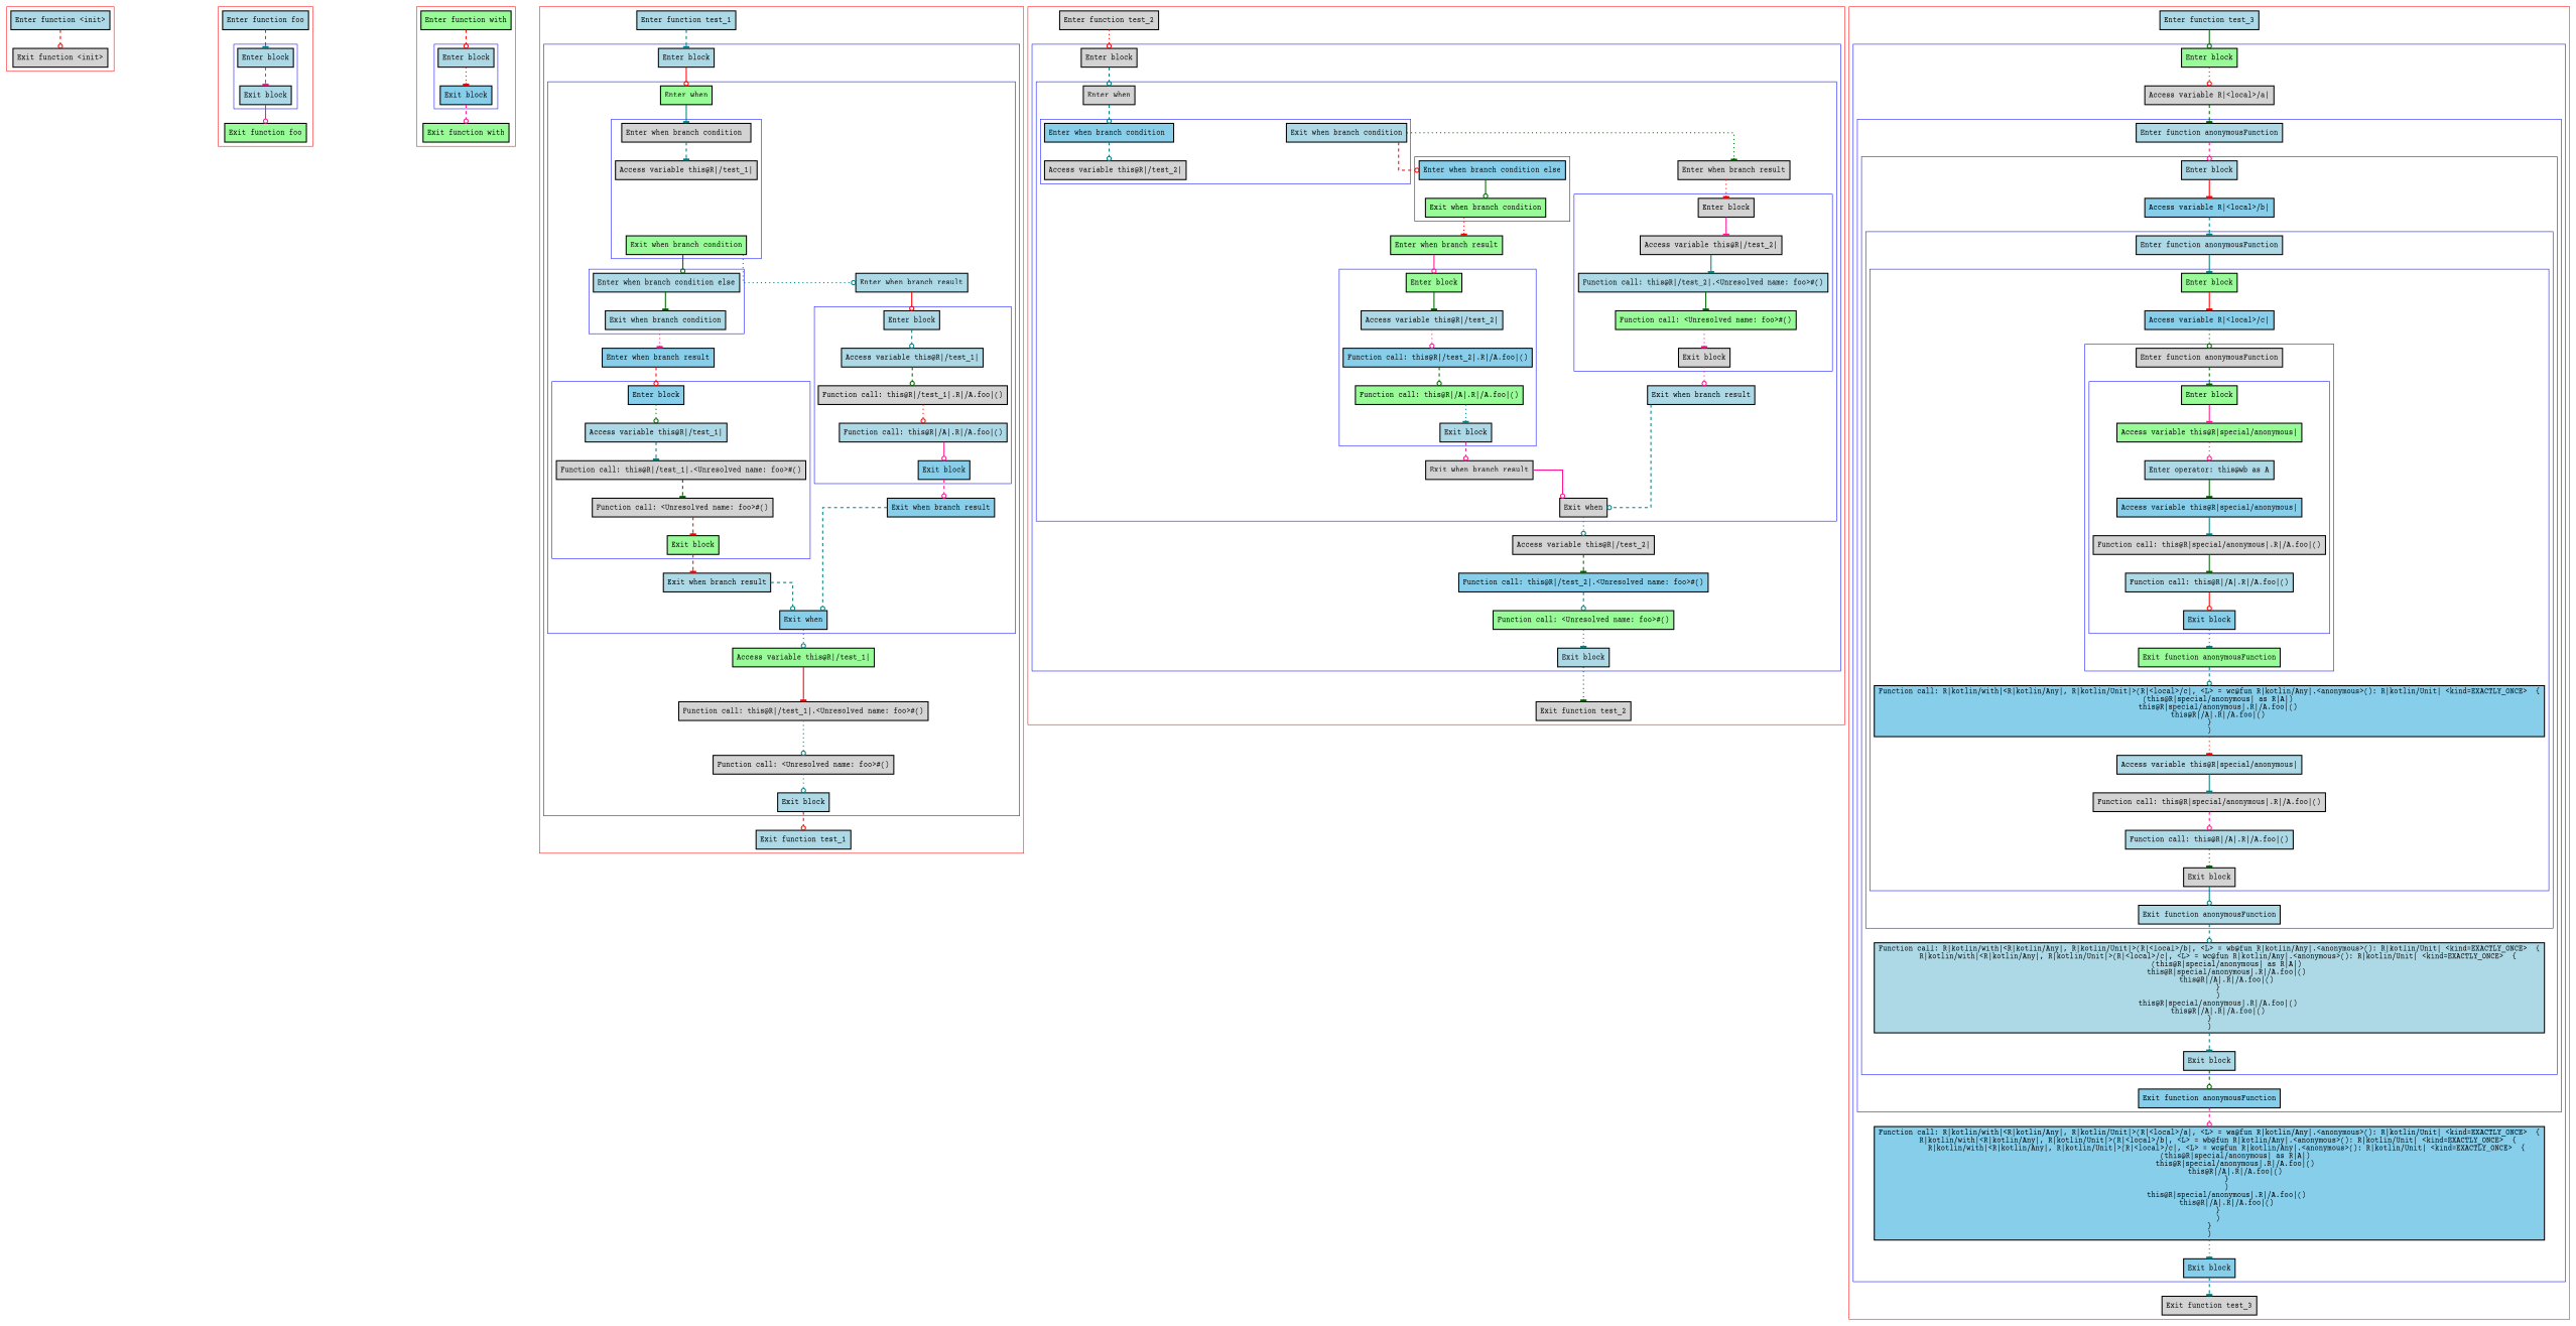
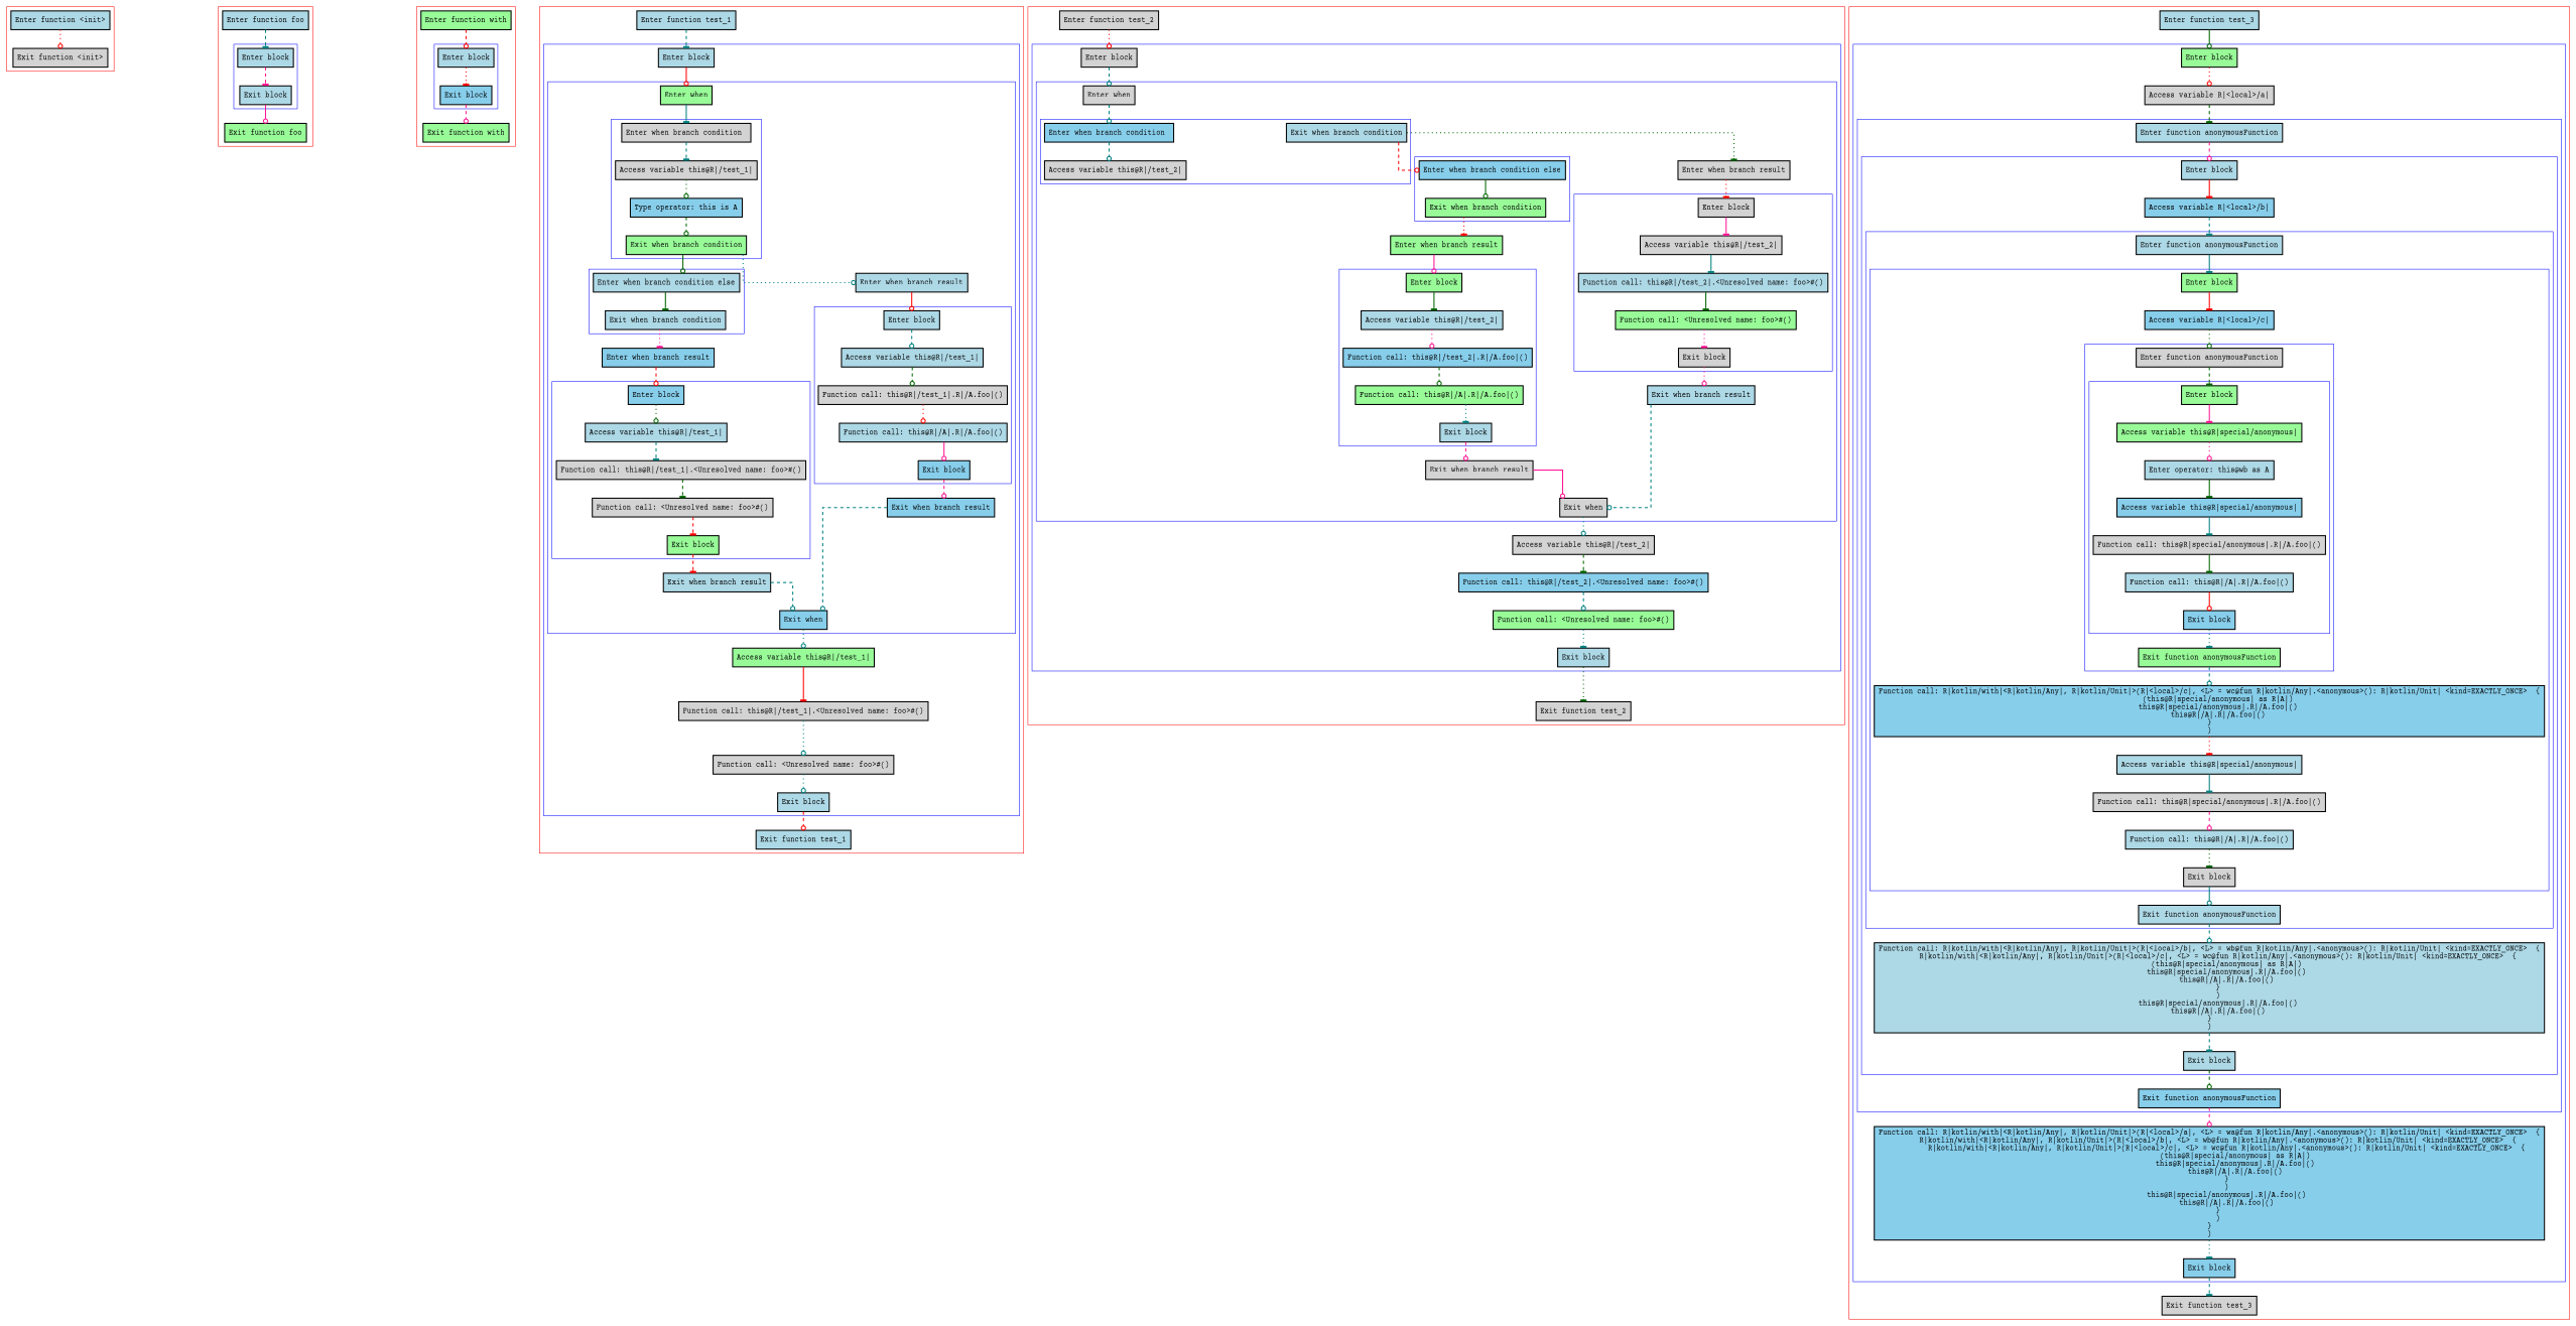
  digraph {
    fontname="Courier Prime"
    nodesep=3
    splines=ortho
    node [fillcolor=lightblue fontname="Courier Prime" penwidth=2 shape=box style=filled]
    edge [arrowhead=odot color=teal fontname="Courier Prime" penwidth=2 style=dashed]
    n1 [label="Enter function <init>"]
    n2 [fillcolor=lightgrey label="Exit function <init>"]
    n3 [label="Enter block"]
    n4 [label="Exit block"]
    n5 [label="Enter function foo"]
    n6 [fillcolor=palegreen label="Exit function foo"]
    n7 [label="Enter block"]
    n8 [fillcolor=skyblue label="Exit block"]
    n9 [fillcolor=palegreen label="Enter function with"]
    n10 [fillcolor=palegreen label="Exit function with"]
    n11 [fillcolor=lightgrey label="Enter when branch condition "]
    n12 [fillcolor=lightgrey label="Access variable this@R|/test_1|"]
+   n13 [fillcolor=skyblue label="Type operator: this is A"]
    n14 [fillcolor=palegreen label="Exit when branch condition"]
    n15 [label="Enter when branch condition else"]
    n16 [label="Exit when branch condition"]
    n17 [fillcolor=skyblue label="Enter block"]
    n18 [label="Access variable this@R|/test_1|"]
    n19 [fillcolor=lightgrey label="Function call: this@R|/test_1|.<Unresolved name: foo>#()"]
    n20 [fillcolor=lightgrey label="Function call: <Unresolved name: foo>#()"]
    n21 [fillcolor=palegreen label="Exit block"]
    n22 [label="Enter block"]
    n23 [label="Access variable this@R|/test_1|"]
    n24 [fillcolor=lightgrey label="Function call: this@R|/test_1|.R|/A.foo|()"]
    n25 [label="Function call: this@R|/A|.R|/A.foo|()"]
    n26 [fillcolor=skyblue label="Exit block"]
    n27 [fillcolor=palegreen label="Enter when"]
    n28 [fillcolor=skyblue label="Enter when branch result"]
    n29 [label="Exit when branch result"]
    n30 [label="Enter when branch result"]
    n31 [fillcolor=skyblue label="Exit when branch result"]
    n32 [fillcolor=skyblue label="Exit when"]
    n33 [label="Enter block"]
    n34 [fillcolor=palegreen label="Access variable this@R|/test_1|"]
    n35 [fillcolor=lightgrey label="Function call: this@R|/test_1|.<Unresolved name: foo>#()"]
    n36 [fillcolor=lightgrey label="Function call: <Unresolved name: foo>#()"]
    n37 [label="Exit block"]
    n38 [label="Enter function test_1"]
    n39 [label="Exit function test_1"]
    n40 [fillcolor=skyblue label="Enter when branch condition "]
    n41 [fillcolor=lightgrey label="Access variable this@R|/test_2|"]
    n42 [label="Exit when branch condition"]
    n43 [fillcolor=skyblue label="Enter when branch condition else"]
    n44 [fillcolor=palegreen label="Exit when branch condition"]
    n45 [fillcolor=palegreen label="Enter block"]
    n46 [label="Access variable this@R|/test_2|"]
    n47 [fillcolor=skyblue label="Function call: this@R|/test_2|.R|/A.foo|()"]
    n48 [fillcolor=palegreen label="Function call: this@R|/A|.R|/A.foo|()"]
    n49 [label="Exit block"]
    n50 [fillcolor=lightgrey label="Enter block"]
    n51 [fillcolor=lightgrey label="Access variable this@R|/test_2|"]
    n52 [label="Function call: this@R|/test_2|.<Unresolved name: foo>#()"]
    n53 [fillcolor=palegreen label="Function call: <Unresolved name: foo>#()"]
    n54 [fillcolor=lightgrey label="Exit block"]
    n55 [fillcolor=lightgrey label="Enter when"]
    n56 [fillcolor=palegreen label="Enter when branch result"]
    n57 [fillcolor=lightgrey label="Exit when branch result"]
    n58 [fillcolor=lightgrey label="Enter when branch result"]
    n59 [label="Exit when branch result"]
    n60 [fillcolor=lightgrey label="Exit when"]
    n61 [fillcolor=lightgrey label="Enter block"]
    n62 [fillcolor=lightgrey label="Access variable this@R|/test_2|"]
    n63 [fillcolor=skyblue label="Function call: this@R|/test_2|.<Unresolved name: foo>#()"]
    n64 [fillcolor=palegreen label="Function call: <Unresolved name: foo>#()"]
    n65 [label="Exit block"]
    n66 [fillcolor=lightgrey label="Enter function test_2"]
    n67 [fillcolor=lightgrey label="Exit function test_2"]
    n68 [fillcolor=palegreen label="Enter block"]
    n69 [fillcolor=palegreen label="Access variable this@R|special/anonymous|"]
    n70 [label="Enter operator: this@wb as A"]
    n71 [fillcolor=skyblue label="Access variable this@R|special/anonymous|"]
    n72 [fillcolor=lightgrey label="Function call: this@R|special/anonymous|.R|/A.foo|()"]
    n73 [label="Function call: this@R|/A|.R|/A.foo|()"]
    n74 [fillcolor=skyblue label="Exit block"]
    n75 [fillcolor=lightgrey label="Enter function anonymousFunction"]
    n76 [fillcolor=palegreen label="Exit function anonymousFunction"]
    n77 [fillcolor=palegreen label="Enter block"]
    n78 [fillcolor=skyblue label="Access variable R|<local>/c|"]
    n79 [fillcolor=skyblue label="Function call: R|kotlin/with|<R|kotlin/Any|, R|kotlin/Unit|>(R|<local>/c|, <L> = wc@fun R|kotlin/Any|.<anonymous>(): R|kotlin/Unit| <kind=EXACTLY_ONCE>  {\n    (this@R|special/anonymous| as R|A|)\n    this@R|special/anonymous|.R|/A.foo|()\n    this@R|/A|.R|/A.foo|()\n}\n)"]
    n80 [label="Access variable this@R|special/anonymous|"]
    n81 [fillcolor=lightgrey label="Function call: this@R|special/anonymous|.R|/A.foo|()"]
    n82 [label="Function call: this@R|/A|.R|/A.foo|()"]
    n83 [fillcolor=lightgrey label="Exit block"]
    n84 [label="Enter function anonymousFunction"]
    n85 [label="Exit function anonymousFunction"]
    n86 [label="Enter block"]
    n87 [fillcolor=skyblue label="Access variable R|<local>/b|"]
    n88 [label="Function call: R|kotlin/with|<R|kotlin/Any|, R|kotlin/Unit|>(R|<local>/b|, <L> = wb@fun R|kotlin/Any|.<anonymous>(): R|kotlin/Unit| <kind=EXACTLY_ONCE>  {\n    R|kotlin/with|<R|kotlin/Any|, R|kotlin/Unit|>(R|<local>/c|, <L> = wc@fun R|kotlin/Any|.<anonymous>(): R|kotlin/Unit| <kind=EXACTLY_ONCE>  {\n        (this@R|special/anonymous| as R|A|)\n        this@R|special/anonymous|.R|/A.foo|()\n        this@R|/A|.R|/A.foo|()\n    }\n    )\n    this@R|special/anonymous|.R|/A.foo|()\n    this@R|/A|.R|/A.foo|()\n}\n)"]
    n89 [label="Exit block"]
    n90 [label="Enter function anonymousFunction"]
    n91 [fillcolor=skyblue label="Exit function anonymousFunction"]
    n92 [fillcolor=palegreen label="Enter block"]
    n93 [fillcolor=lightgrey label="Access variable R|<local>/a|"]
    n94 [fillcolor=skyblue label="Function call: R|kotlin/with|<R|kotlin/Any|, R|kotlin/Unit|>(R|<local>/a|, <L> = wa@fun R|kotlin/Any|.<anonymous>(): R|kotlin/Unit| <kind=EXACTLY_ONCE>  {\n    R|kotlin/with|<R|kotlin/Any|, R|kotlin/Unit|>(R|<local>/b|, <L> = wb@fun R|kotlin/Any|.<anonymous>(): R|kotlin/Unit| <kind=EXACTLY_ONCE>  {\n        R|kotlin/with|<R|kotlin/Any|, R|kotlin/Unit|>(R|<local>/c|, <L> = wc@fun R|kotlin/Any|.<anonymous>(): R|kotlin/Unit| <kind=EXACTLY_ONCE>  {\n            (this@R|special/anonymous| as R|A|)\n            this@R|special/anonymous|.R|/A.foo|()\n            this@R|/A|.R|/A.foo|()\n        }\n        )\n        this@R|special/anonymous|.R|/A.foo|()\n        this@R|/A|.R|/A.foo|()\n    }\n    )\n}\n)"]
    n95 [fillcolor=skyblue label="Exit block"]
    n96 [label="Enter function test_3"]
    n97 [fillcolor=lightgrey label="Exit function test_3"]
    subgraph cluster_1 {
      color=red
      n1
      n2
    }
    subgraph cluster_2 {
      color=red
      n5
      n6
      subgraph cluster_3 {
        color=blue
        n3
        n4
      }
    }
    subgraph cluster_4 {
      color=red
      n9
      n10
      subgraph cluster_5 {
        color=blue
        n7
        n8
      }
    }
    subgraph cluster_6 {
      color=red
      n38
      n39
      subgraph cluster_7 {
        color=blue
        n33
        n34
        n35
        n36
        n37
        subgraph cluster_8 {
          color=blue
          n27
          n28
          n29
          n30
          n31
          n32
          subgraph cluster_9 {
            color=blue
            n11
            n12
+           n13
            n14
          }
          subgraph cluster_10 {
            color=blue
            n15
            n16
          }
          subgraph cluster_11 {
            color=blue
            n17
            n18
            n19
            n20
            n21
          }
          subgraph cluster_12 {
            color=blue
            n22
            n23
            n24
            n25
            n26
          }
        }
      }
    }
    subgraph cluster_13 {
      color=red
      n66
      n67
      subgraph cluster_14 {
        color=blue
        n61
        n62
        n63
        n64
        n65
        subgraph cluster_15 {
          color=blue
          n55
          n56
          n57
          n58
          n59
          n60
          subgraph cluster_16 {
            color=blue
            n40
            n41
            n42
          }
          subgraph cluster_17 {
            color=blue
            n43
            n44
          }
          subgraph cluster_18 {
            color=blue
            n45
            n46
            n47
            n48
            n49
          }
          subgraph cluster_19 {
            color=blue
            n50
            n51
            n52
            n53
            n54
          }
        }
      }
    }
    subgraph cluster_20 {
      color=red
      n96
      n97
      subgraph cluster_21 {
        color=blue
        n92
        n93
        n94
        n95
        subgraph cluster_22 {
          color=blue
          n90
          n91
          subgraph cluster_23 {
            color=blue
            n86
            n87
            n88
            n89
            subgraph cluster_24 {
              color=blue
              n84
              n85
              subgraph cluster_25 {
                color=blue
                n77
                n78
                n79
                n80
                n81
                n82
                n83
                subgraph cluster_26 {
                  color=blue
                  n75
                  n76
                  subgraph cluster_27 {
                    color=blue
                    n68
                    n69
                    n70
                    n71
                    n72
                    n73
                    n74
                  }
                }
              }
            }
          }
        }
      }
    }
-   n1 -> n2 [color=red]
+   n1 -> n2 [color=red style=dotted]
    n3 -> n4 [arrowhead=tee color=deeppink]
    n4 -> n6 [color=deeppink style=bold]
    n5 -> n3 [arrowhead=tee]
    n7 -> n8 [arrowhead=tee color=red style=dotted]
    n8 -> n10 [color=deeppink]
    n9 -> n7 [color=red]
    n11 -> n12 [arrowhead=tee]
+   n12 -> n13 [color=darkgreen style=dotted]
+   n13 -> n14 [color=darkgreen]
    n14 -> n15 [color=darkgreen style=bold]
    n14 -> n30 [style=dotted]
    n15 -> n16 [arrowhead=tee color=darkgreen style=bold]
    n16 -> n28 [arrowhead=tee color=deeppink style=dotted]
    n17 -> n18 [color=darkgreen style=dotted]
    n18 -> n19 [arrowhead=tee]
    n19 -> n20 [arrowhead=tee color=darkgreen]
    n20 -> n21 [arrowhead=tee color=red]
    n21 -> n29 [arrowhead=tee color=red]
    n22 -> n23
    n23 -> n24 [color=darkgreen]
    n24 -> n25 [color=red style=dotted]
    n25 -> n26 [color=deeppink style=bold]
    n26 -> n31 [color=deeppink]
    n27 -> n11 [arrowhead=tee style=bold]
    n28 -> n17 [color=red]
    n29 -> n32
    n30 -> n22 [color=red style=bold]
    n31 -> n32
    n32 -> n34 [style=dotted]
    n33 -> n27 [color=red style=bold]
    n34 -> n35 [arrowhead=tee color=red style=bold]
    n35 -> n36 [style=dotted]
    n36 -> n37 [style=dotted]
    n37 -> n39 [color=red]
    n38 -> n33 [arrowhead=tee]
    n40 -> n41
    n42 -> n43 [color=red]
    n42 -> n58 [arrowhead=tee color=darkgreen style=dotted]
    n43 -> n44 [color=darkgreen style=bold]
    n44 -> n56 [arrowhead=tee color=red style=dotted]
    n45 -> n46 [arrowhead=tee color=darkgreen style=bold]
    n46 -> n47 [color=deeppink style=dotted]
    n47 -> n48 [color=darkgreen]
    n48 -> n49 [arrowhead=tee style=dotted]
    n49 -> n57 [color=deeppink]
    n50 -> n51 [arrowhead=tee color=deeppink style=bold]
    n51 -> n52 [arrowhead=tee style=bold]
    n52 -> n53 [arrowhead=tee color=darkgreen style=bold]
    n53 -> n54 [arrowhead=tee color=deeppink style=dotted]
    n54 -> n59 [color=deeppink style=dotted]
    n55 -> n40
    n56 -> n45 [color=deeppink style=bold]
    n57 -> n60 [color=deeppink style=bold]
    n58 -> n50 [arrowhead=tee color=red style=dotted]
    n59 -> n60
    n60 -> n62 [style=dotted]
    n61 -> n55
    n62 -> n63 [arrowhead=tee color=darkgreen]
    n63 -> n64
    n64 -> n65 [arrowhead=tee style=dotted]
    n65 -> n67 [arrowhead=tee color=darkgreen style=dotted]
    n66 -> n61 [color=red style=dotted]
    n68 -> n69 [arrowhead=tee color=deeppink style=bold]
    n69 -> n70 [color=deeppink style=dotted]
    n70 -> n71 [arrowhead=tee color=darkgreen style=bold]
    n71 -> n72 [arrowhead=tee style=bold]
    n72 -> n73 [arrowhead=tee color=darkgreen style=bold]
    n73 -> n74 [color=red style=bold]
    n74 -> n76 [arrowhead=tee style=dotted]
    n75 -> n68 [arrowhead=tee color=darkgreen]
    n76 -> n79
    n77 -> n78 [arrowhead=tee color=red style=bold]
    n78 -> n75 [color=darkgreen style=dotted]
    n79 -> n80 [arrowhead=tee color=red style=dotted]
    n80 -> n81 [arrowhead=tee style=bold]
    n81 -> n82 [color=deeppink]
    n82 -> n83 [arrowhead=tee color=darkgreen style=dotted]
    n83 -> n85 [style=bold]
    n84 -> n77 [arrowhead=tee style=bold]
    n85 -> n88
    n86 -> n87 [arrowhead=tee color=red style=bold]
    n87 -> n84 [arrowhead=tee]
    n88 -> n89 [arrowhead=tee]
    n89 -> n91 [color=darkgreen]
    n90 -> n86 [color=deeppink]
    n91 -> n94 [color=deeppink]
    n92 -> n93 [color=red style=dotted]
    n93 -> n90 [arrowhead=tee color=darkgreen]
    n94 -> n95 [arrowhead=tee style=dotted]
    n95 -> n97 [arrowhead=tee]
    n96 -> n92 [color=darkgreen style=bold]
  }
